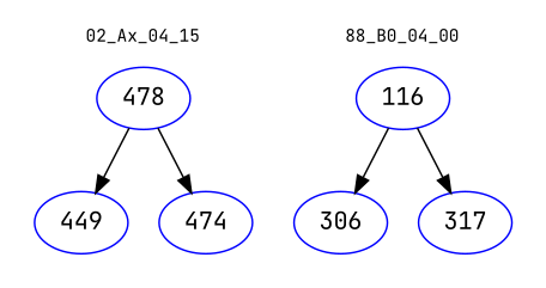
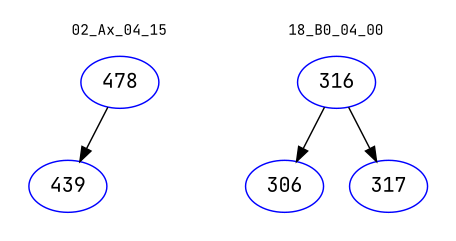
  digraph {
    fontname="JetBrains Mono"
    node [color=blue fontname="JetBrains Mono"]
    edge [color=black fontname="JetBrains Mono"]
    n1 [label=478]
-   n2 [label=449]
-   n3 [label=474]
-   n4 [label=116]
+   n2 [label=439]
+   n4 [label=316]
    n5 [label=306]
    n6 [label=317]
    subgraph cluster_1 {
      color=white
      fontsize=10
      label="02_Ax_04_15"
      n1
      n2
-     n3
    }
    subgraph cluster_2 {
      color=white
      fontsize=10
-     label="88_B0_04_00"
+     label="18_B0_04_00"
      n4
      n5
      n6
    }
    n1 -> n2
-   n1 -> n3
    n4 -> n5
    n4 -> n6
  }
